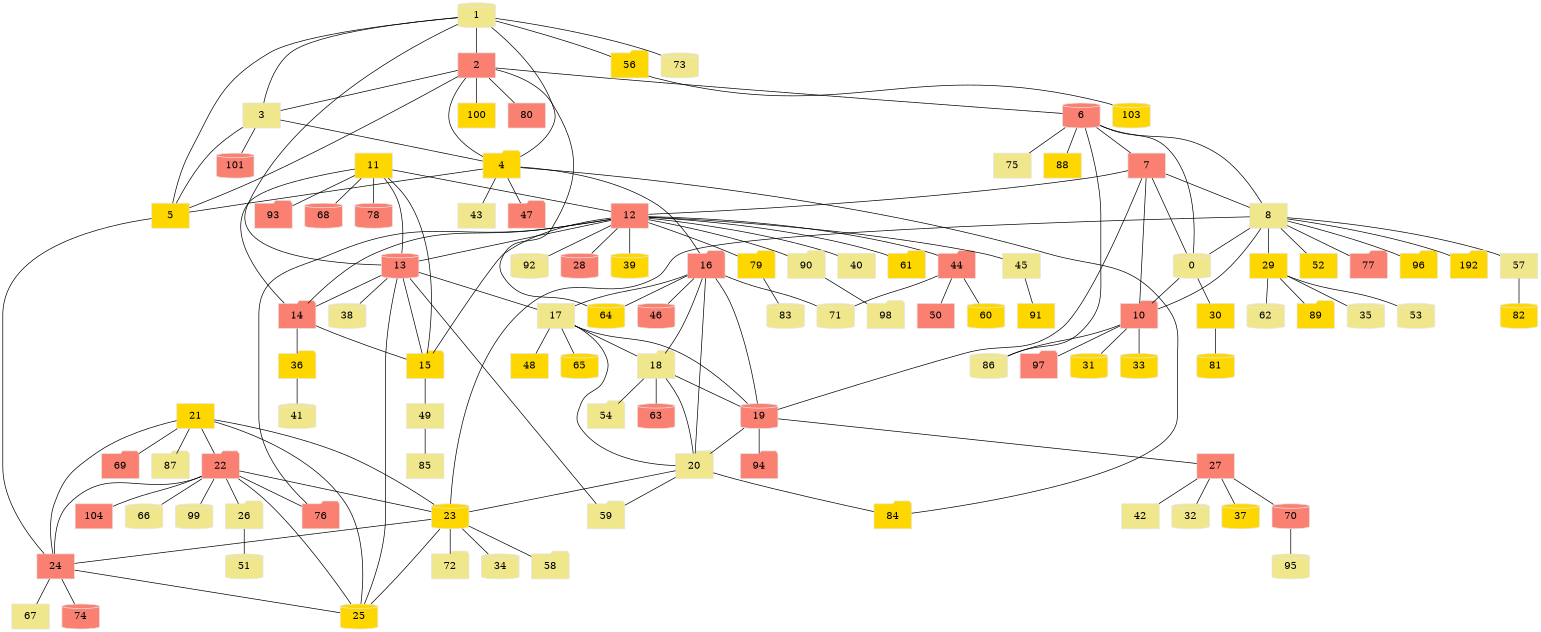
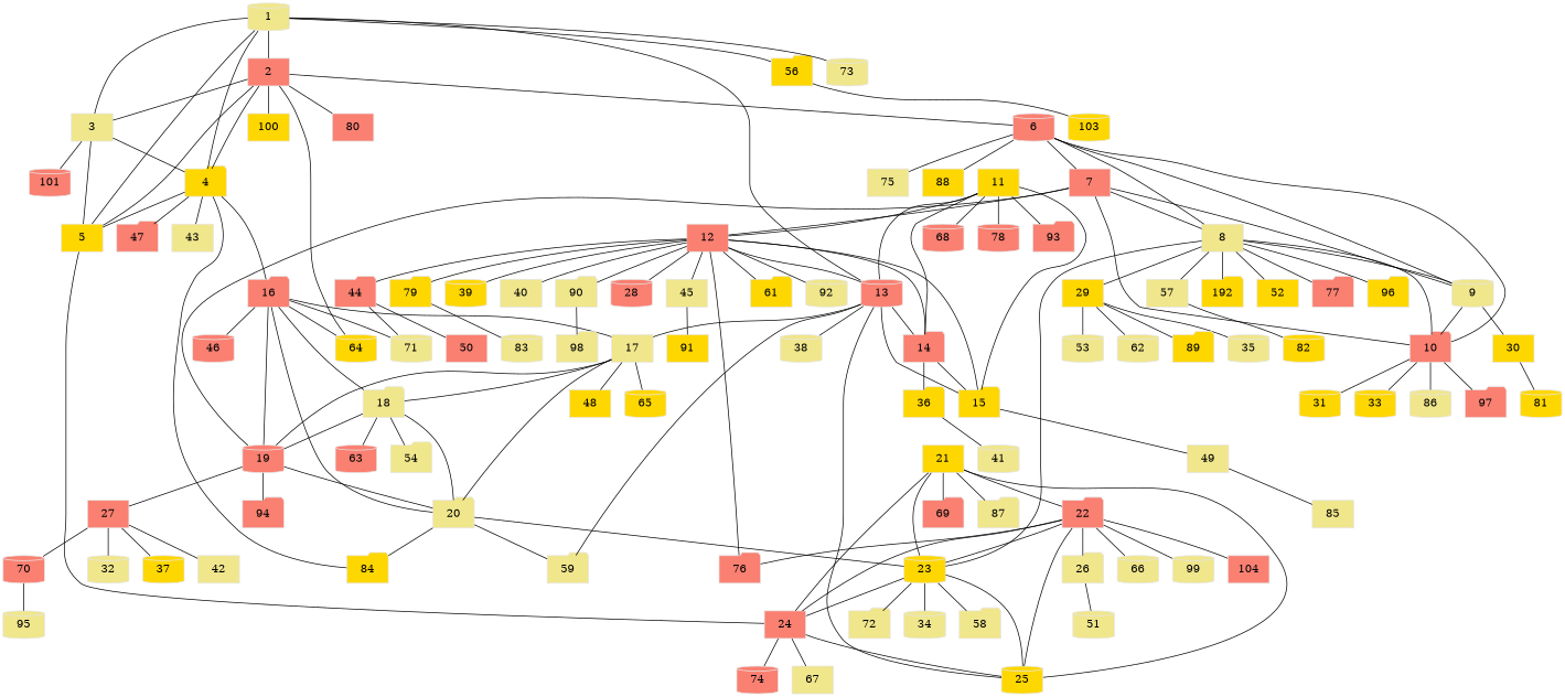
  graph {
    node [color=gray90 fillcolor=khaki shape=cylinder style=filled]
    2 [fillcolor=salmon shape=box]
    1
    3 [shape=box]
    4 [fillcolor=gold shape=folder]
    5 [fillcolor=gold shape=box]
    13 [fillcolor=salmon]
    56 [fillcolor=gold shape=folder]
    73
    6 [fillcolor=salmon]
    64 [fillcolor=gold]
    80 [fillcolor=salmon shape=box]
    100 [fillcolor=gold shape=box]
    101 [fillcolor=salmon]
    16 [fillcolor=salmon shape=folder]
    43 [shape=box]
    47 [fillcolor=salmon shape=folder]
    84 [fillcolor=gold shape=folder]
    24 [fillcolor=salmon shape=box]
    14 [fillcolor=salmon shape=folder]
    15 [fillcolor=gold shape=folder]
    17 [shape=box]
    25 [fillcolor=gold]
    38
    59 [shape=folder]
    103 [fillcolor=gold]
    7 [fillcolor=salmon shape=box]
    8 [shape=box]
-   9 [label=0]
+   9
    10 [fillcolor=salmon shape=folder]
    75 [shape=box]
    88 [fillcolor=gold shape=box]
    19 [fillcolor=salmon]
    18 [shape=folder]
    20 [shape=folder]
    46 [fillcolor=salmon]
    71
    67 [shape=box]
    74 [fillcolor=salmon]
    12 [fillcolor=salmon shape=box]
    23 [fillcolor=gold]
    29 [fillcolor=gold shape=box]
    52 [fillcolor=gold shape=box]
    57 [shape=box]
    77 [fillcolor=salmon shape=folder]
    96 [fillcolor=gold shape=folder]
    n46 [fillcolor=gold label=192 shape=folder]
    30 [fillcolor=gold shape=box]
    31 [fillcolor=gold]
    33 [fillcolor=gold]
    86
    97 [fillcolor=salmon shape=folder]
    28 [fillcolor=salmon]
    39 [fillcolor=gold]
    40 [shape=box]
    44 [fillcolor=salmon shape=folder]
    45 [shape=box]
    61 [fillcolor=gold shape=folder]
    76 [fillcolor=salmon shape=folder]
    79 [fillcolor=gold shape=folder]
    90 [shape=folder]
    92
    27 [fillcolor=salmon shape=box]
    94 [fillcolor=salmon shape=folder]
    34
    58 [shape=folder]
    72 [shape=folder]
    35
    53
    62
    89 [fillcolor=gold shape=folder]
    82 [fillcolor=gold]
    81 [fillcolor=gold]
    11 [fillcolor=gold shape=box]
    68 [fillcolor=salmon]
    78 [fillcolor=salmon]
    93 [fillcolor=salmon shape=folder]
    36 [fillcolor=gold shape=folder]
    49 [shape=box]
    50 [fillcolor=salmon shape=box]
-   60 [fillcolor=gold]
    91 [fillcolor=gold shape=box]
    83
    98 [shape=folder]
    48 [fillcolor=gold shape=box]
    65 [fillcolor=gold]
    41
    85 [shape=box]
    54 [shape=folder]
    63 [fillcolor=salmon]
    32
    37 [fillcolor=gold]
    42 [shape=box]
    70 [fillcolor=salmon]
    21 [fillcolor=gold shape=box]
    22 [fillcolor=salmon shape=folder]
    69 [fillcolor=salmon shape=folder]
    87 [shape=folder]
    26 [shape=folder]
    66
    99
    104 [fillcolor=salmon shape=box]
    51
    95
    2 -- 3
    2 -- 4
    2 -- 5
    2 -- 6
    2 -- 64
    2 -- 80
    2 -- 100
    1 -- 2
    1 -- 3
    1 -- 4
    1 -- 5
    1 -- 13
    1 -- 56
    1 -- 73
    3 -- 4
    3 -- 5
    3 -- 101
    4 -- 5
    4 -- 16
    4 -- 43
    4 -- 47
    4 -- 84
    5 -- 24
    13 -- 14
    13 -- 15
    13 -- 17
    13 -- 25
    13 -- 38
    13 -- 59
    56 -- 103
    6 -- 7
    6 -- 8
    6 -- 9
-   6 -- 86
+   6 -- 10
    6 -- 75
    6 -- 88
    16 -- 64
    16 -- 17
    16 -- 19
    16 -- 18
    16 -- 20
    16 -- 46
    16 -- 71
    24 -- 25
    24 -- 67
    24 -- 74
    14 -- 15
    14 -- 36
    15 -- 49
    17 -- 19
    17 -- 18
    17 -- 20
    17 -- 48
    17 -- 65
    7 -- 8
    7 -- 9
    7 -- 10
    7 -- 19
    7 -- 12
    8 -- 9
    8 -- 10
    8 -- 23
    8 -- 29
    8 -- 52
    8 -- 57
    8 -- 77
    8 -- 96
    8 -- n46
    9 -- 10
    9 -- 30
    10 -- 31
    10 -- 33
    10 -- 86
    10 -- 97
    19 -- 20
    19 -- 27
    19 -- 94
    18 -- 19
    18 -- 20
    18 -- 54
    18 -- 63
    20 -- 84
    20 -- 59
    20 -- 23
    12 -- 13
    12 -- 14
    12 -- 15
    12 -- 28
    12 -- 39
    12 -- 40
    12 -- 44
    12 -- 45
    12 -- 61
    12 -- 76
    12 -- 79
    12 -- 90
    12 -- 92
    23 -- 24
    23 -- 25
    23 -- 34
    23 -- 58
    23 -- 72
    29 -- 35
    29 -- 53
    29 -- 62
    29 -- 89
    57 -- 82
    30 -- 81
    44 -- 71
    44 -- 50
-   44 -- 60
    45 -- 91
    79 -- 83
    90 -- 98
    27 -- 32
    27 -- 37
    27 -- 42
    27 -- 70
    11 -- 13
    11 -- 14
    11 -- 15
    11 -- 12
    11 -- 68
    11 -- 78
    11 -- 93
    36 -- 41
    49 -- 85
    70 -- 95
    21 -- 24
    21 -- 25
    21 -- 23
    21 -- 22
    21 -- 69
    21 -- 87
    22 -- 24
    22 -- 25
    22 -- 23
    22 -- 76
    22 -- 26
    22 -- 66
    22 -- 99
    22 -- 104
    26 -- 51
  }
